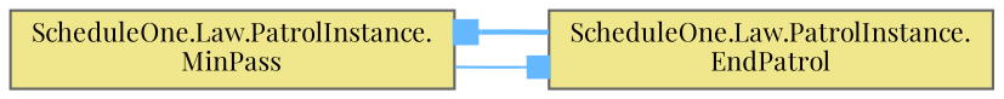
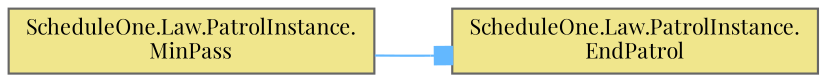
  digraph {
    rankdir=LR
    fontname="Playfair Display"
    node [fillcolor=khaki fontname="Playfair Display" fontsize=10 shape=box style=filled]
    edge [color=steelblue1 fontname="Playfair Display" fontsize=10 labelfontname=Helvetica labelfontsize=10 arrowhead=box]
    n1 [color=gray40 fontcolor=black height=0.2 label="ScheduleOne.Law.PatrolInstance.\lMinPass" width=0.4]
    n2 [color=grey40 height=0.2 label="ScheduleOne.Law.PatrolInstance.\lEndPatrol" width=0.4]
    n1 -> n2 [style=solid]
-   n2 -> n1 [style=bold]
  }
